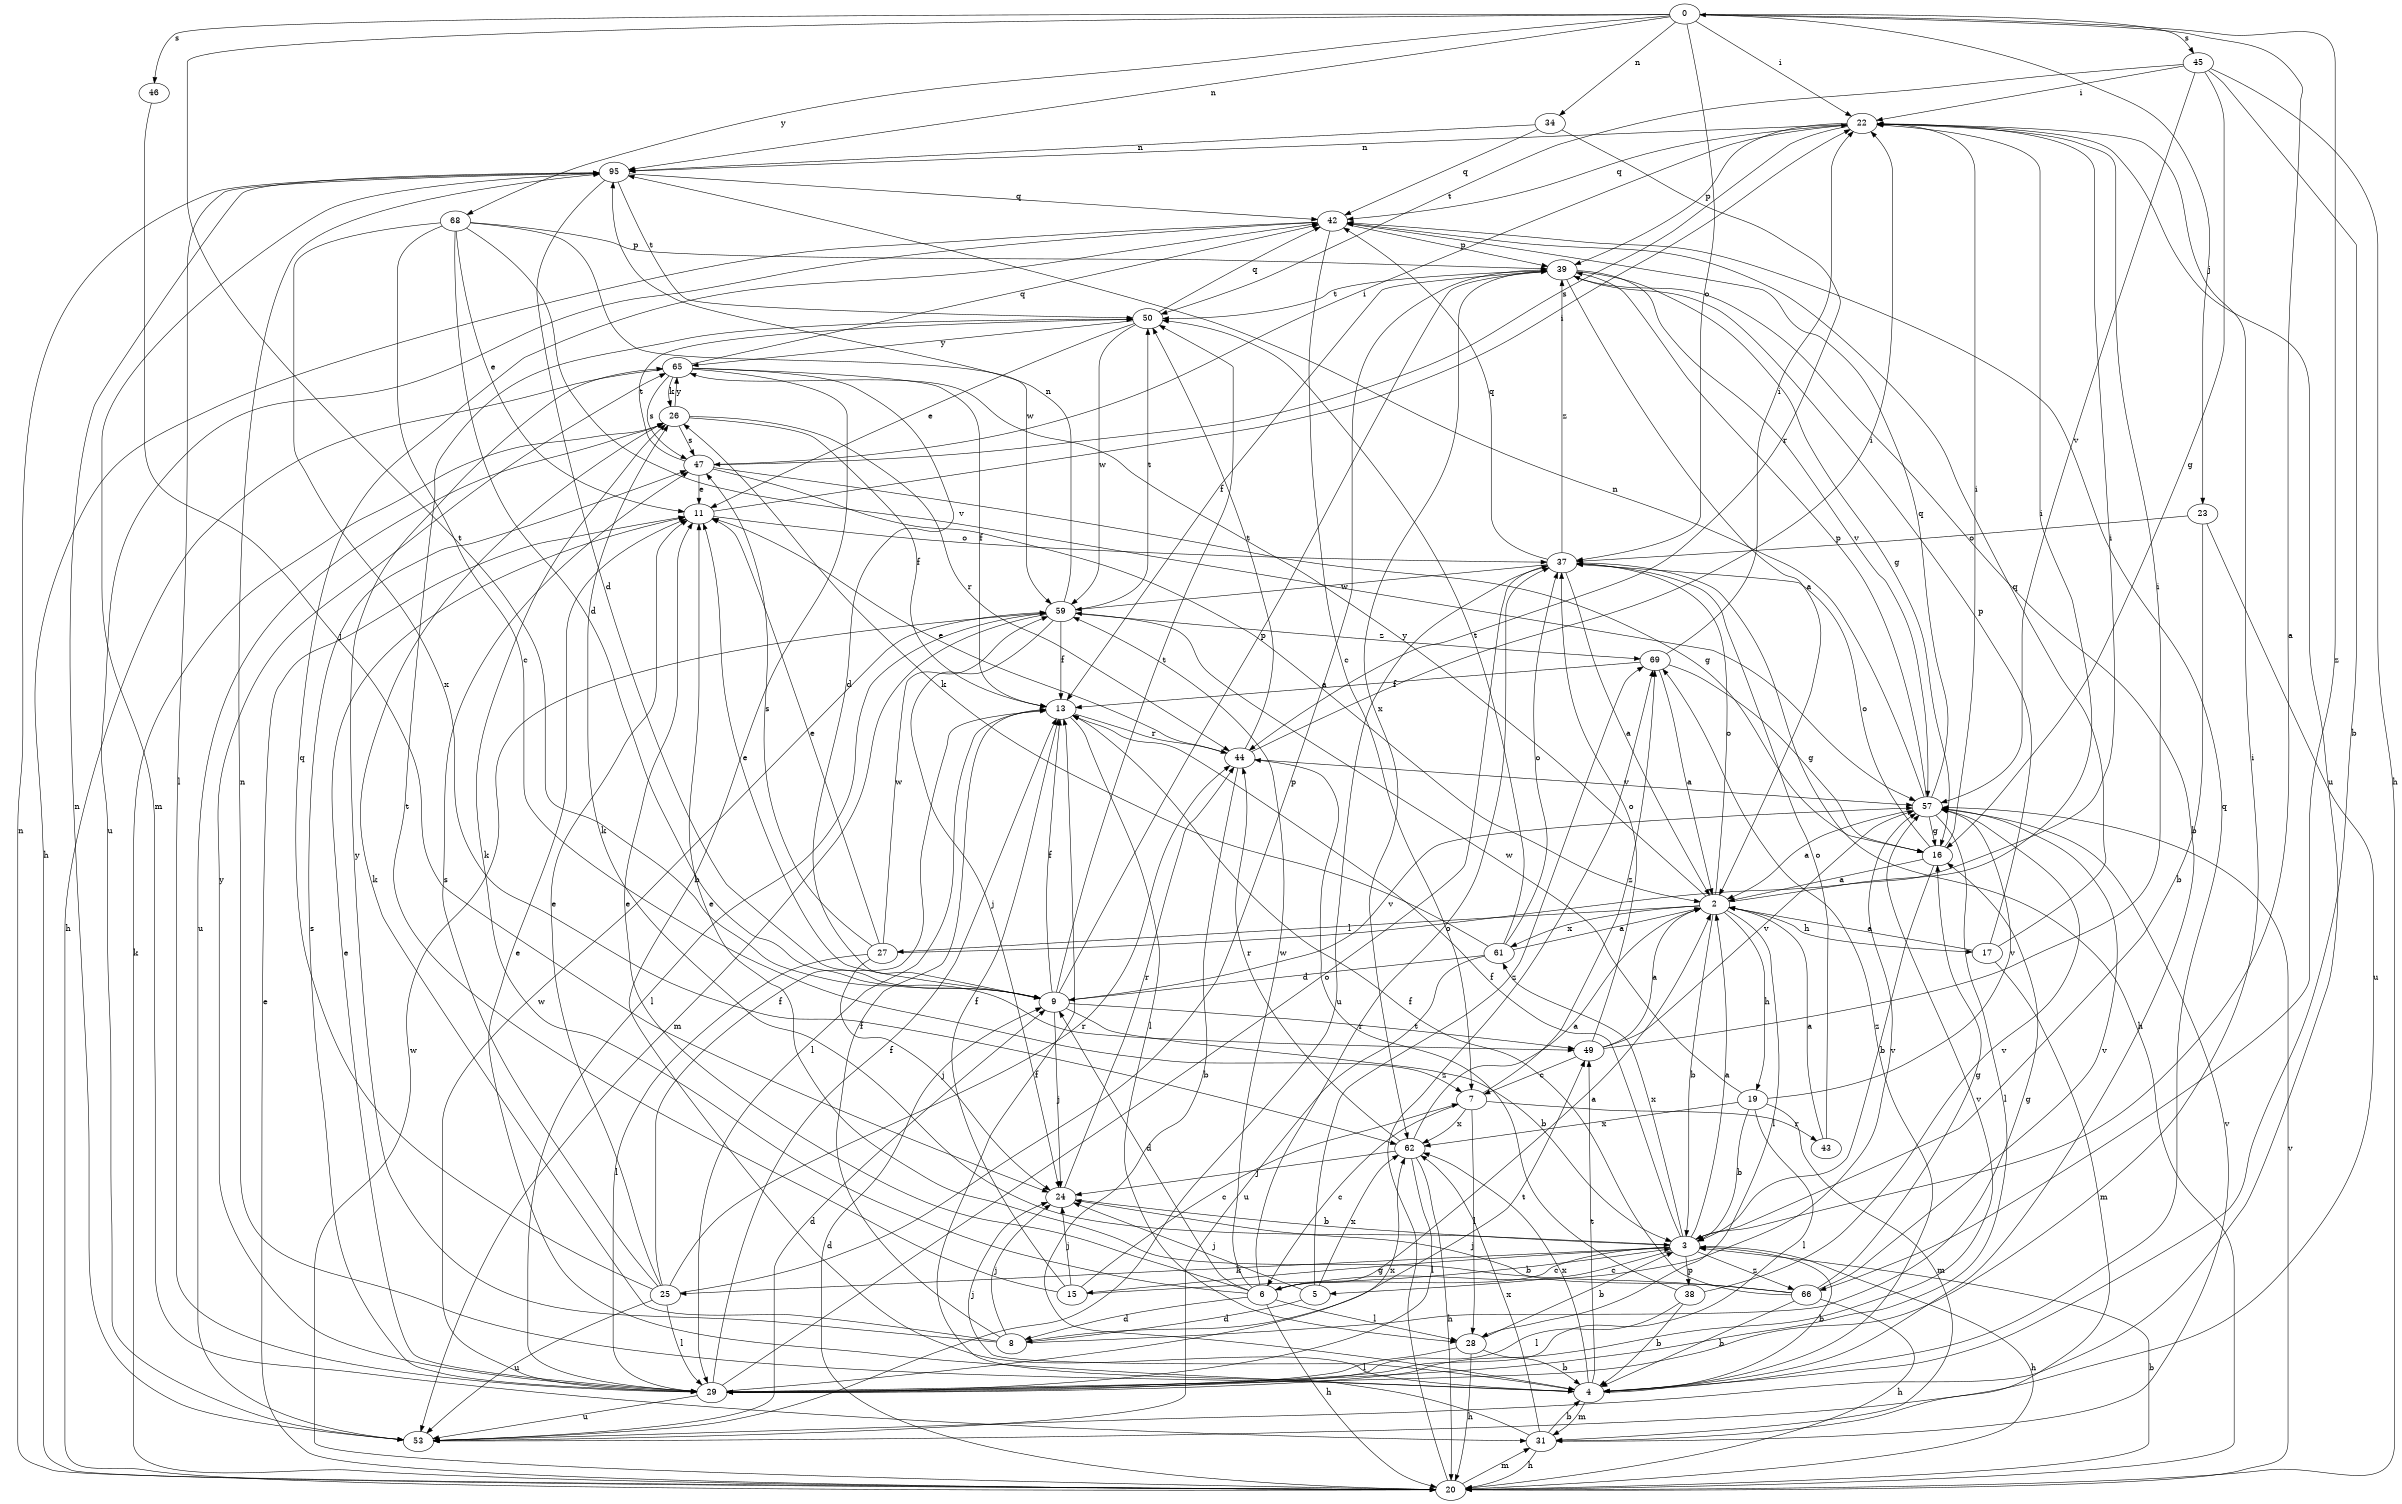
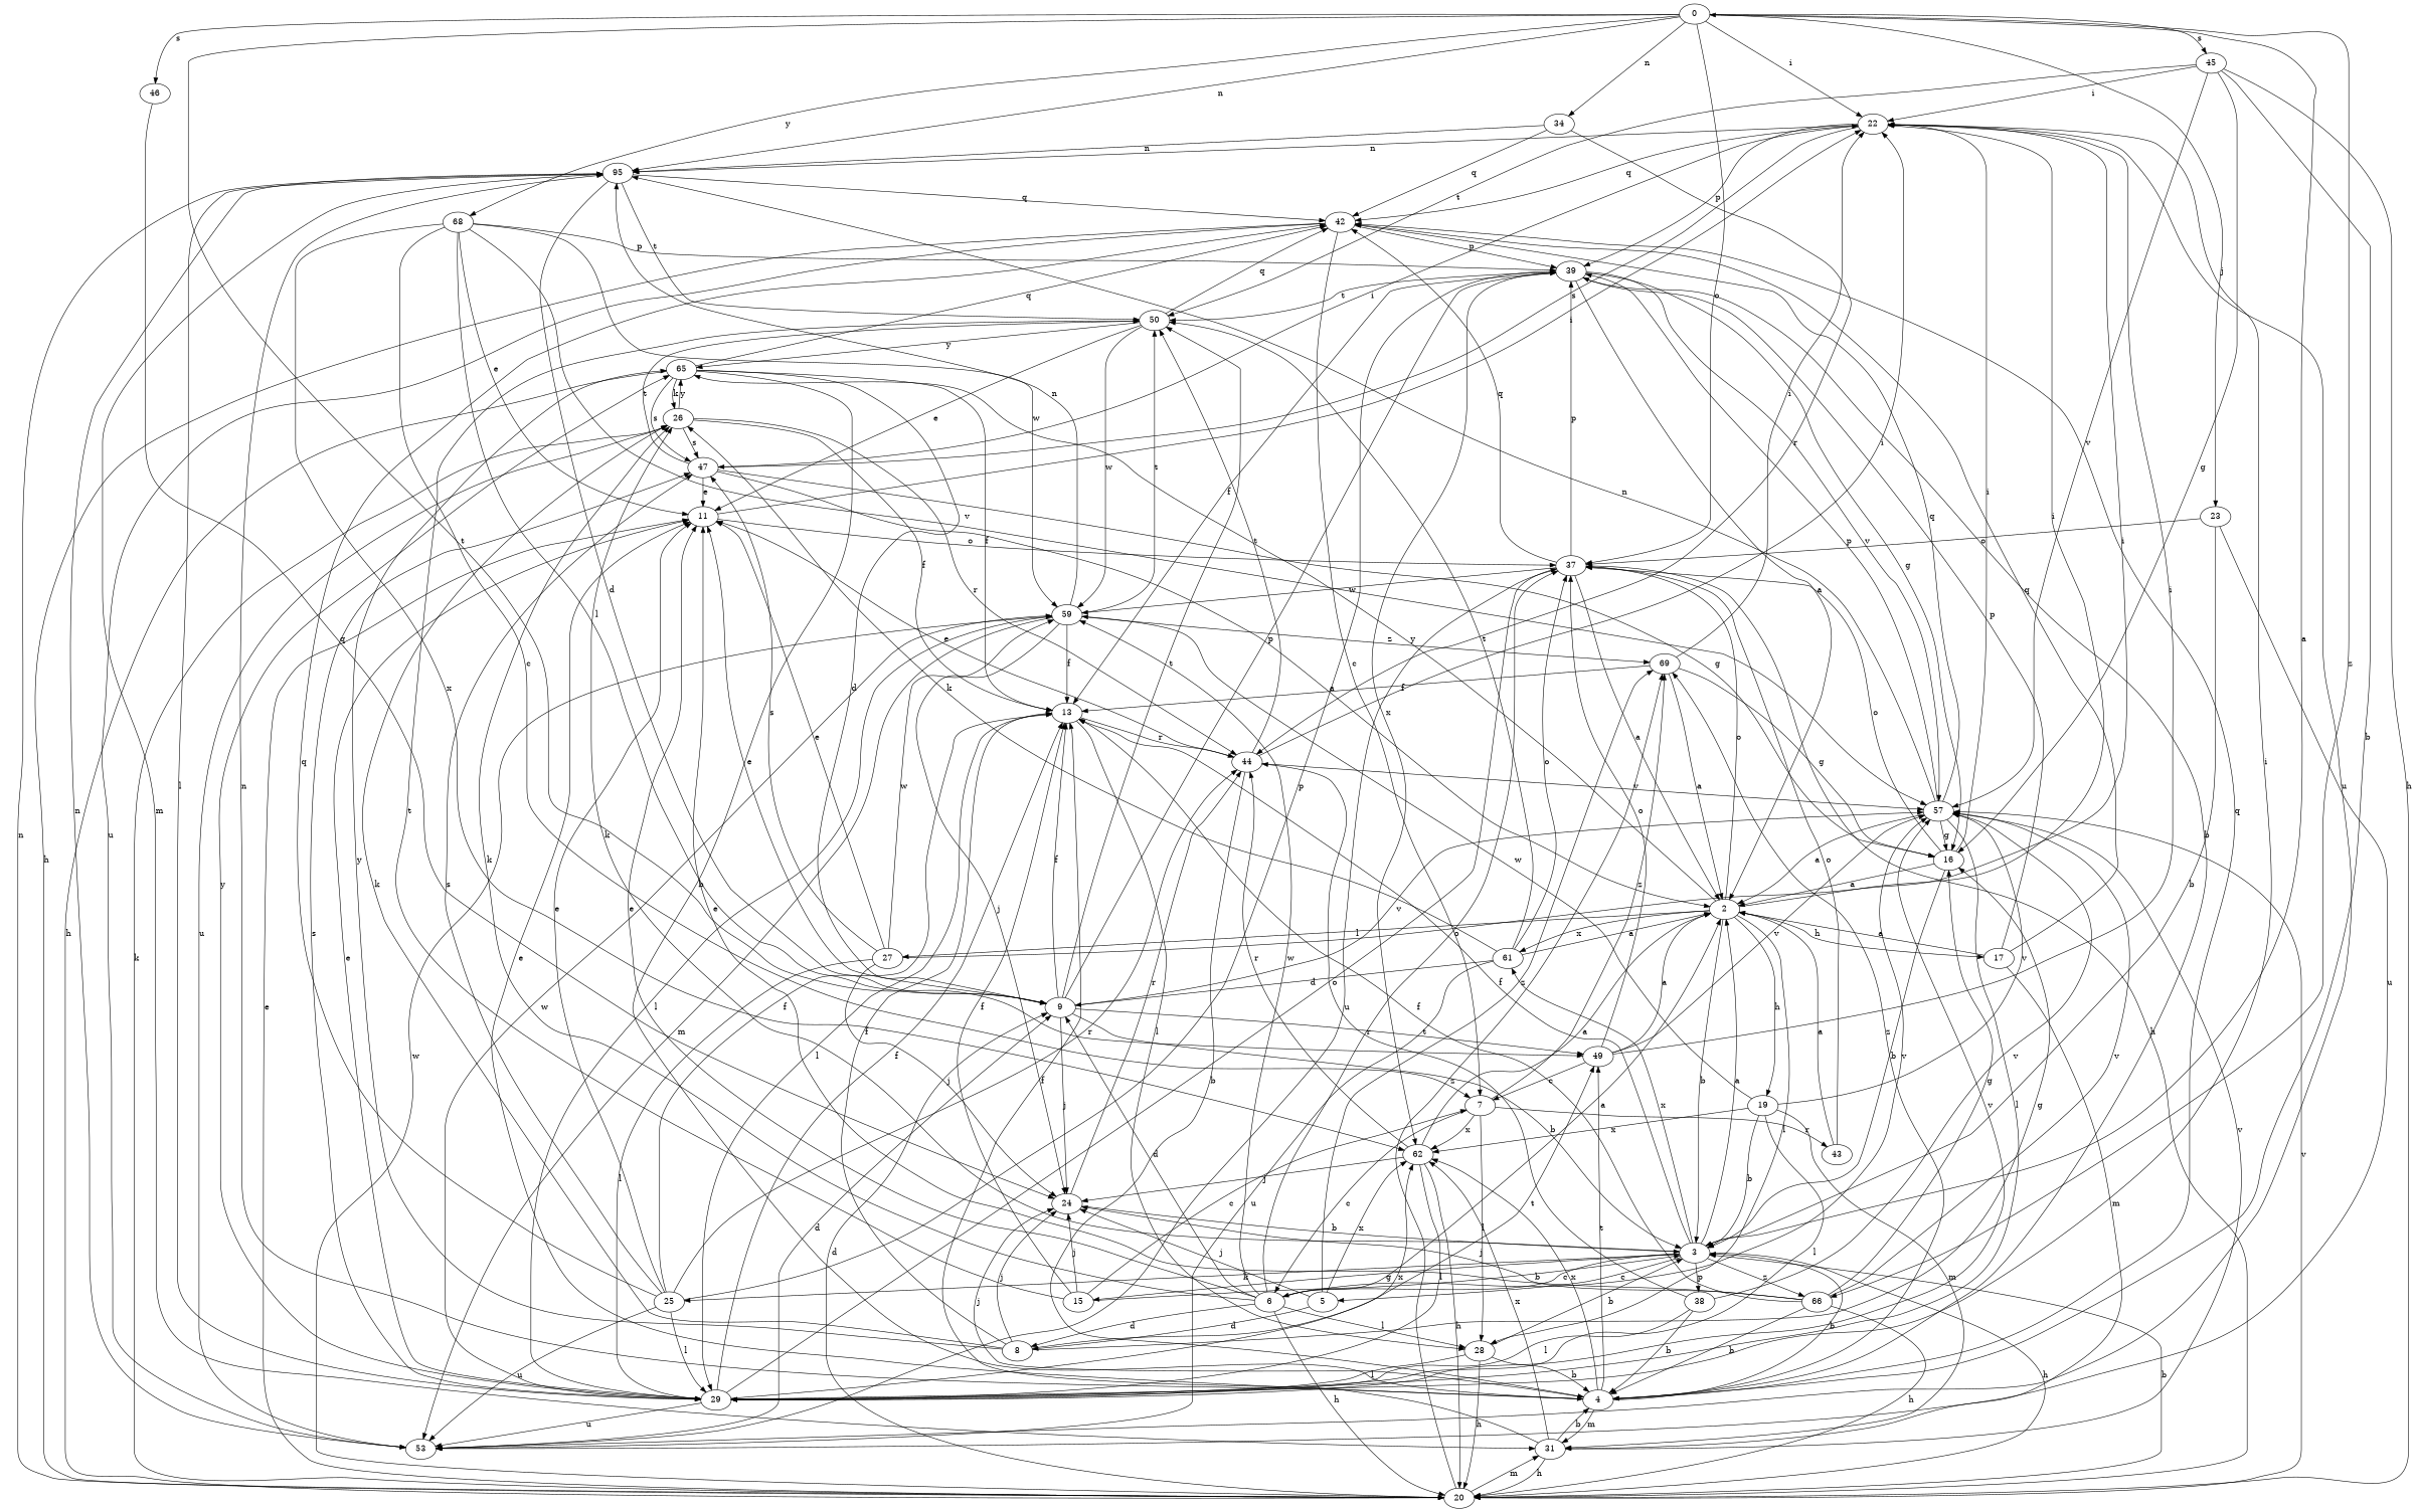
  strict digraph {
    0
    22
    23
    34
    n5 [label=95]
    37
    45
    46
    49
    n10 [label=68]
    66
    42
    39
    47
    53
    3
    44
    31
    9
    50
    29
    2
    20
    59
    4
    57
    16
    24
    7
    11
    62
    13
    17
    19
    27
    28
    61
    65
    5
    6
    15
    25
    26
    38
    69
    8
    43
    0 -> 22 [label=i]
    0 -> 23 [label=j]
    0 -> 34 [label=n]
    0 -> n5 [label=n]
    0 -> 37 [label=o]
    0 -> 45 [label=s]
    0 -> 46 [label=s]
    0 -> 49 [label=t]
    0 -> n10 [label=y]
    0 -> 66 [label=z]
    22 -> n5 [label=n]
    22 -> 42 [label=q]
    22 -> 39 [label=p]
    22 -> 47 [label=s]
    22 -> 53 [label=u]
    23 -> 37 [label=o]
    23 -> 53 [label=u]
    23 -> 3 [label=b]
    34 -> n5 [label=n]
    34 -> 42 [label=q]
    34 -> 44 [label=r]
    n5 -> 42 [label=q]
    n5 -> 31 [label=m]
    n5 -> 9 [label=d]
    n5 -> 50 [label=t]
    n5 -> 29 [label=l]
    37 -> 42 [label=q]
-   37 -> 39 [label=z]
+   37 -> 39 [label=p]
    37 -> 53 [label=u]
    37 -> 2 [label=a]
    37 -> 20 [label=h]
    37 -> 59 [label=w]
    45 -> 22 [label=i]
    45 -> 50 [label=t]
    45 -> 20 [label=h]
    45 -> 4 [label=b]
    45 -> 57 [label=v]
    45 -> 16 [label=g]
-   46 -> 24 [label=j]
+   46 -> 24 [label=q]
    49 -> 22 [label=i]
    49 -> 37 [label=o]
    49 -> 2 [label=a]
    49 -> 57 [label=v]
    49 -> 7 [label=c]
    n10 -> 39 [label=p]
-   n10 -> 9 [label=d]
+   n10 -> 9 [label=l]
    n10 -> 59 [label=w]
    n10 -> 57 [label=v]
    n10 -> 7 [label=c]
    n10 -> 11 [label=e]
    n10 -> 62 [label=x]
    66 -> 20 [label=h]
    66 -> 4 [label=b]
    66 -> 57 [label=v]
    66 -> 16 [label=g]
    66 -> 24 [label=j]
    66 -> 11 [label=e]
    66 -> 13 [label=f]
    42 -> 39 [label=p]
    42 -> 53 [label=u]
    42 -> 20 [label=h]
    42 -> 7 [label=c]
    39 -> 50 [label=t]
    39 -> 2 [label=a]
    39 -> 4 [label=b]
    39 -> 57 [label=v]
    39 -> 16 [label=g]
    39 -> 62 [label=x]
    39 -> 13 [label=f]
    47 -> 22 [label=i]
    47 -> 50 [label=t]
    47 -> 2 [label=a]
    47 -> 16 [label=g]
    47 -> 11 [label=e]
    53 -> n5 [label=n]
    53 -> 9 [label=d]
    3 -> 0 [label=a]
    3 -> 66 [label=z]
    3 -> 2 [label=a]
    3 -> 20 [label=h]
    3 -> 13 [label=f]
    3 -> 61 [label=x]
    3 -> 5 [label=c]
    3 -> 6 [label=c]
    3 -> 15 [label=g]
    3 -> 25 [label=k]
    3 -> 26 [label=k]
    3 -> 38 [label=p]
    44 -> 22 [label=i]
    44 -> 50 [label=t]
    44 -> 4 [label=b]
    44 -> 57 [label=v]
    44 -> 11 [label=e]
    31 -> 20 [label=h]
    31 -> 4 [label=b]
    31 -> 57 [label=v]
    31 -> 62 [label=x]
    31 -> 13 [label=f]
    9 -> 49 [label=t]
    9 -> 39 [label=p]
    9 -> 3 [label=b]
    9 -> 50 [label=t]
    9 -> 57 [label=v]
    9 -> 24 [label=j]
    9 -> 11 [label=e]
    9 -> 13 [label=f]
    50 -> 42 [label=q]
    50 -> 59 [label=w]
    50 -> 11 [label=e]
    50 -> 65 [label=y]
    29 -> 22 [label=i]
    29 -> 37 [label=o]
    29 -> 47 [label=s]
    29 -> 53 [label=u]
    29 -> 59 [label=w]
    29 -> 57 [label=v]
    29 -> 11 [label=e]
    29 -> 62 [label=x]
    29 -> 13 [label=f]
    29 -> 65 [label=y]
    2 -> 22 [label=i]
    2 -> 37 [label=o]
    2 -> 3 [label=b]
    2 -> 17 [label=h]
    2 -> 19 [label=h]
    2 -> 27 [label=l]
    2 -> 28 [label=l]
    2 -> 61 [label=x]
    2 -> 65 [label=y]
    20 -> n5 [label=n]
    20 -> 3 [label=b]
    20 -> 31 [label=m]
    20 -> 9 [label=d]
    20 -> 59 [label=w]
    20 -> 57 [label=v]
    20 -> 11 [label=e]
    20 -> 26 [label=k]
    20 -> 69 [label=z]
    59 -> n5 [label=n]
    59 -> 53 [label=m]
    59 -> 50 [label=t]
    59 -> 29 [label=l]
    59 -> 24 [label=j]
    59 -> 13 [label=f]
    59 -> 69 [label=z]
    4 -> n5 [label=n]
    4 -> 49 [label=t]
    4 -> 42 [label=q]
    4 -> 3 [label=b]
    4 -> 31 [label=m]
    4 -> 24 [label=j]
    4 -> 11 [label=e]
    4 -> 62 [label=x]
    4 -> 69 [label=z]
    57 -> n5 [label=n]
    57 -> 42 [label=q]
    57 -> 39 [label=p]
    57 -> 29 [label=l]
    57 -> 2 [label=a]
    57 -> 16 [label=g]
    16 -> 22 [label=i]
    16 -> 37 [label=o]
    16 -> 3 [label=b]
    16 -> 2 [label=a]
    24 -> 3 [label=b]
    24 -> 44 [label=r]
    7 -> 62 [label=x]
    7 -> 28 [label=l]
    7 -> 6 [label=c]
    7 -> 69 [label=z]
    7 -> 43 [label=r]
    11 -> 22 [label=i]
    11 -> 37 [label=o]
    62 -> 44 [label=r]
    62 -> 29 [label=l]
    62 -> 2 [label=a]
    62 -> 20 [label=h]
    62 -> 24 [label=j]
    13 -> 44 [label=r]
    13 -> 29 [label=l]
    13 -> 28 [label=l]
    17 -> 42 [label=q]
    17 -> 39 [label=p]
    17 -> 31 [label=m]
    17 -> 2 [label=a]
    19 -> 3 [label=b]
    19 -> 31 [label=m]
    19 -> 29 [label=l]
    19 -> 59 [label=w]
    19 -> 57 [label=v]
    19 -> 62 [label=x]
    27 -> 22 [label=i]
    27 -> 47 [label=s]
    27 -> 29 [label=l]
    27 -> 59 [label=w]
    27 -> 24 [label=j]
    27 -> 11 [label=e]
    28 -> 3 [label=b]
    28 -> 29 [label=l]
    28 -> 20 [label=h]
    28 -> 4 [label=b]
    61 -> 37 [label=o]
    61 -> 53 [label=u]
    61 -> 9 [label=d]
    61 -> 50 [label=t]
    61 -> 2 [label=a]
    61 -> 26 [label=k]
    65 -> 42 [label=q]
    65 -> 47 [label=s]
    65 -> 9 [label=d]
    65 -> 20 [label=h]
    65 -> 4 [label=b]
    65 -> 13 [label=f]
    65 -> 26 [label=k]
    5 -> 24 [label=j]
    5 -> 62 [label=x]
    5 -> 69 [label=z]
    5 -> 8 [label=d]
    6 -> 37 [label=o]
    6 -> 9 [label=d]
    6 -> 2 [label=a]
    6 -> 20 [label=h]
    6 -> 59 [label=w]
    6 -> 57 [label=v]
    6 -> 11 [label=e]
    6 -> 28 [label=l]
    6 -> 26 [label=k]
    6 -> 8 [label=d]
    15 -> 3 [label=b]
    15 -> 50 [label=t]
    15 -> 24 [label=j]
    15 -> 7 [label=c]
    15 -> 13 [label=f]
    25 -> 42 [label=q]
    25 -> 39 [label=p]
    25 -> 47 [label=s]
    25 -> 53 [label=u]
    25 -> 44 [label=r]
    25 -> 29 [label=l]
    25 -> 11 [label=e]
    25 -> 13 [label=f]
    26 -> 47 [label=s]
    26 -> 53 [label=u]
    26 -> 44 [label=r]
    26 -> 13 [label=f]
    26 -> 65 [label=y]
    38 -> 44 [label=r]
    38 -> 29 [label=l]
    38 -> 4 [label=b]
    38 -> 57 [label=v]
    69 -> 22 [label=i]
    69 -> 2 [label=a]
    69 -> 16 [label=g]
    69 -> 13 [label=f]
    8 -> 49 [label=t]
    8 -> 16 [label=g]
    8 -> 24 [label=j]
    8 -> 13 [label=f]
    8 -> 65 [label=y]
    8 -> 26 [label=k]
    43 -> 37 [label=o]
    43 -> 2 [label=a]
  }
